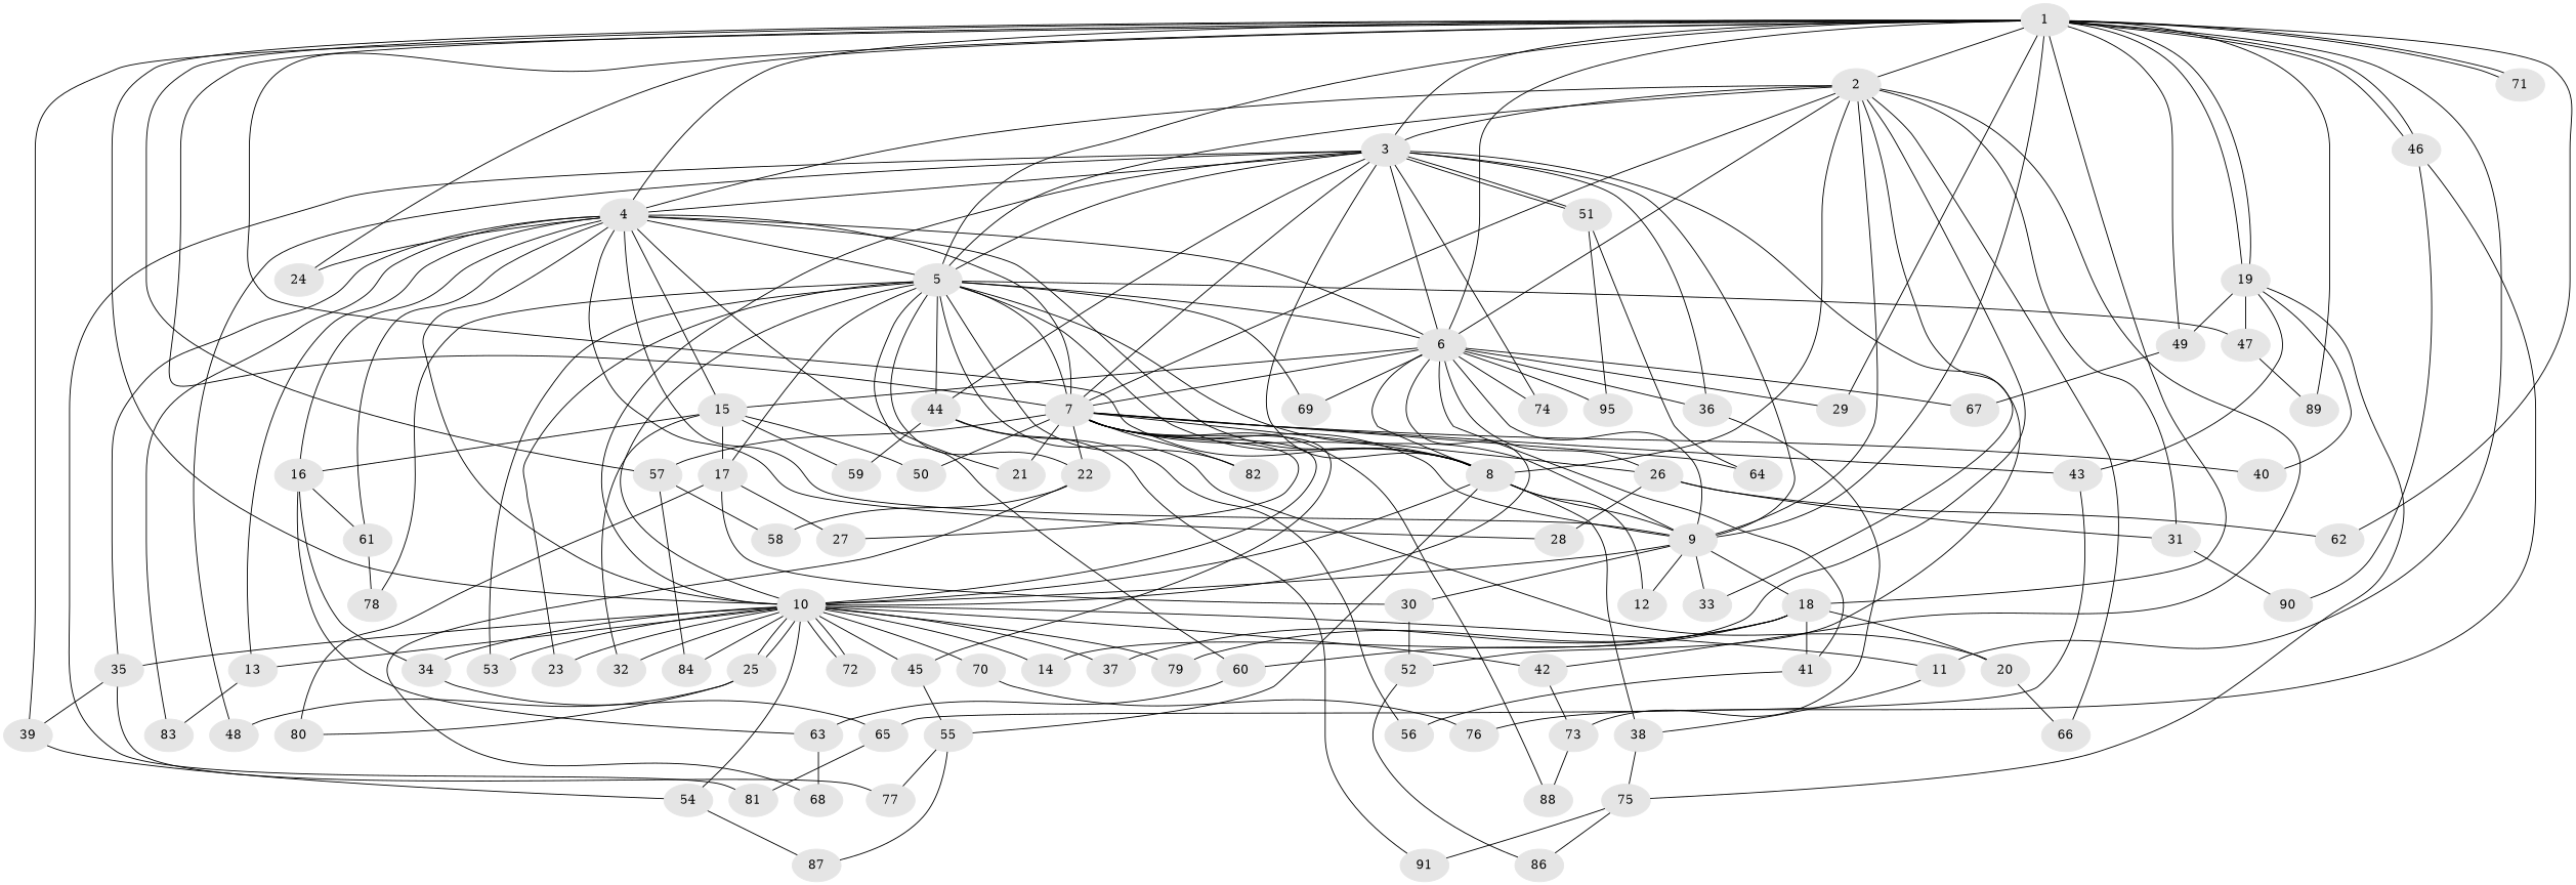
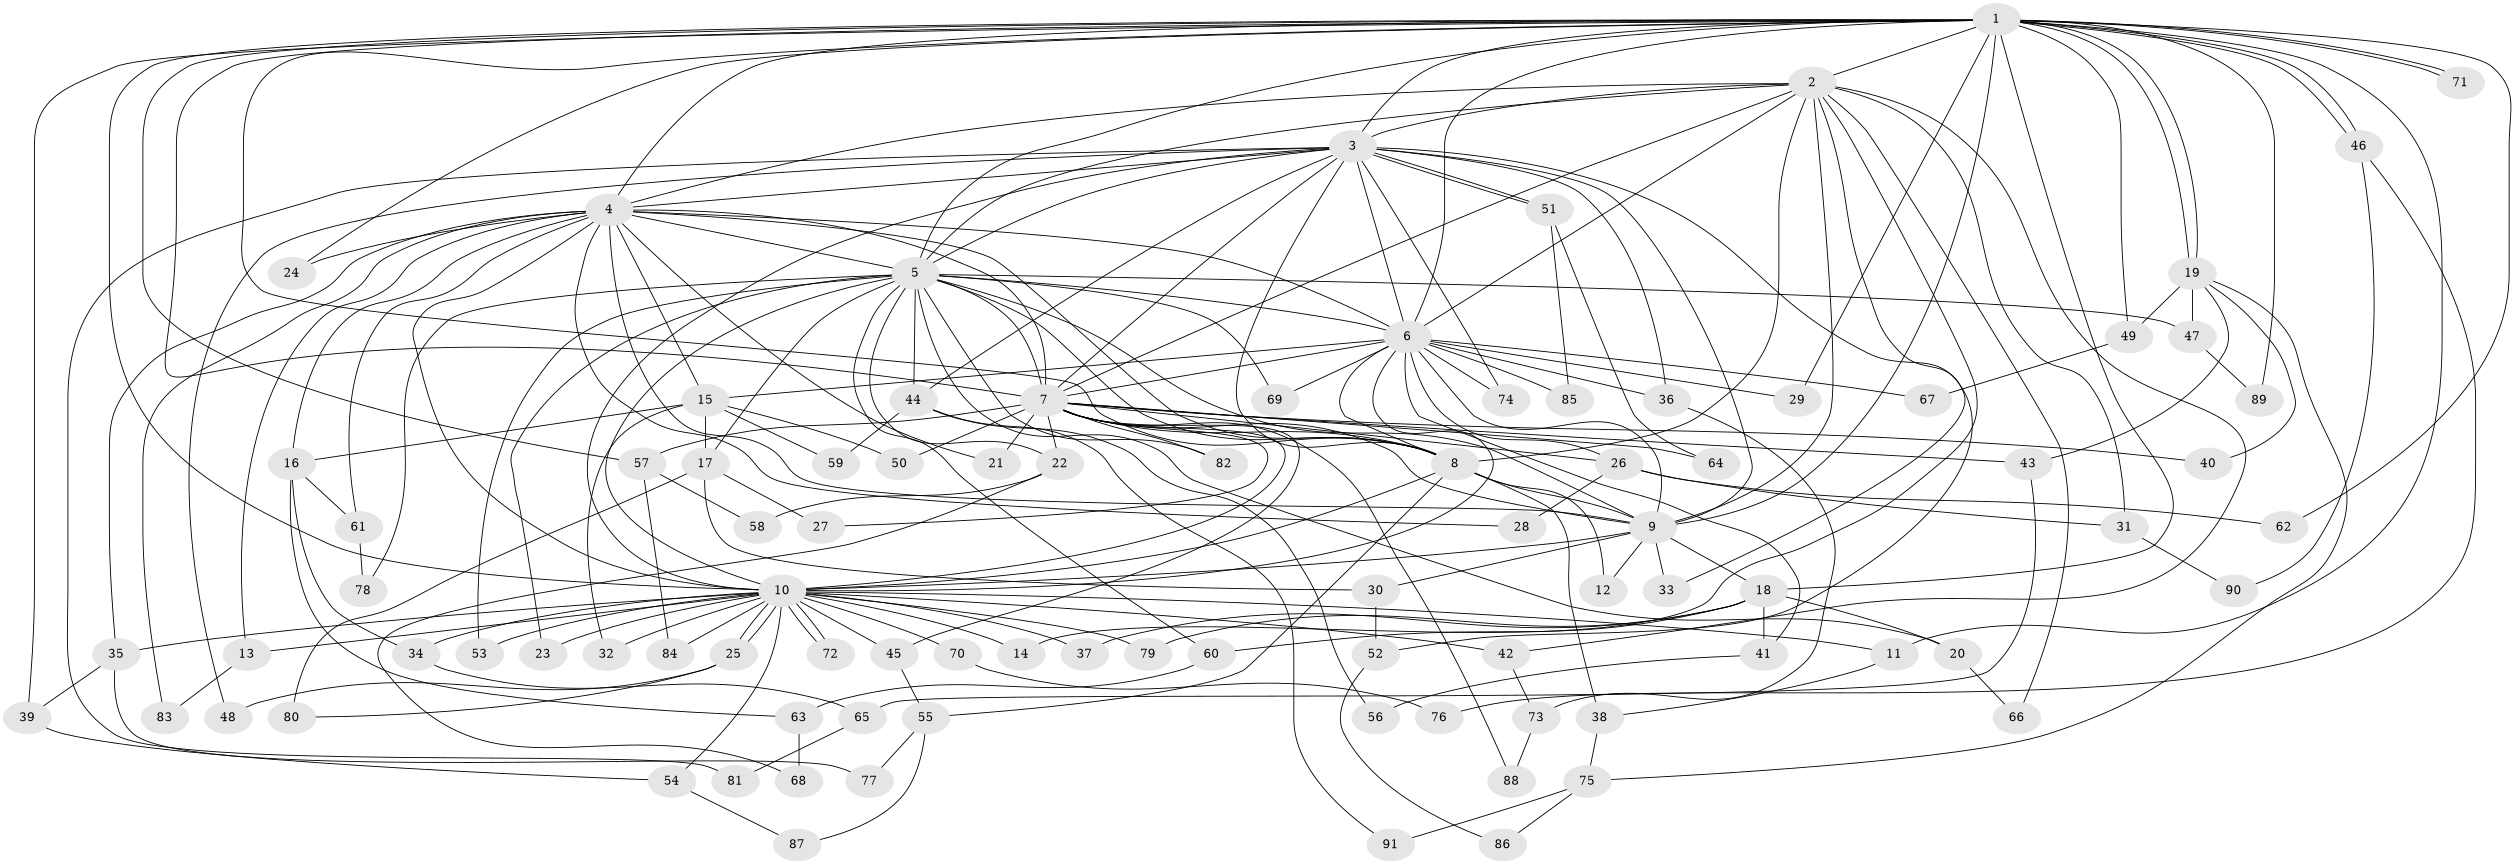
  graph {
    node [color=gray90 style=filled]
    1
    2
    3
    4
    5
    6
    7
    8
    9
    10
    11
    18
    19
    24
    29
    39
    46
    49
    57
    62
    71
    89
    14
    31
    33
    42
    66
    36
    44
    48
    51
    52
    74
    81
    13
    15
    16
    21
    28
    35
    61
    83
    17
    20
    22
    23
    47
    53
    60
    69
    78
    82
    26
    41
    67
-   85 [label=95]
+   85
    27
    40
    43
    45
    50
    64
    88
    12
    38
    55
    30
    25
    32
    34
    37
    54
    70
    72
    79
    84
    75
    90
    76
    58
    73
    59
    56
    91
    86
    63
    77
    80
    68
    65
    87
    1 -- 2
    1 -- 3
    1 -- 4
    1 -- 5
    1 -- 6
    1 -- 7
    1 -- 8
    1 -- 9
    1 -- 10
    1 -- 11
    1 -- 18
    1 -- 19
    1 -- 19
    1 -- 24
    1 -- 29
    1 -- 39
    1 -- 46
    1 -- 46
    1 -- 49
    1 -- 57
    1 -- 62
    1 -- 71
    1 -- 71
    1 -- 89
    2 -- 3
    2 -- 4
    2 -- 5
    2 -- 6
    2 -- 7
    2 -- 8
    2 -- 9
    2 -- 14
    2 -- 31
    2 -- 33
    2 -- 42
    2 -- 66
    3 -- 4
    3 -- 5
    3 -- 6
    3 -- 7
    3 -- 8
    3 -- 9
    3 -- 10
    3 -- 36
    3 -- 44
    3 -- 48
    3 -- 51
    3 -- 51
    3 -- 52
    3 -- 74
    3 -- 81
    4 -- 5
    4 -- 6
    4 -- 7
    4 -- 8
    4 -- 9
    4 -- 10
    4 -- 24
    4 -- 13
    4 -- 15
    4 -- 16
    4 -- 21
    4 -- 28
    4 -- 35
    4 -- 61
    4 -- 83
    5 -- 6
    5 -- 7
    5 -- 8
    5 -- 9
    5 -- 10
    5 -- 44
    5 -- 17
    5 -- 20
    5 -- 22
    5 -- 23
    5 -- 47
    5 -- 53
    5 -- 60
    5 -- 69
    5 -- 78
    5 -- 82
    6 -- 7
    6 -- 8
    6 -- 9
    6 -- 10
    6 -- 29
    6 -- 36
    6 -- 74
    6 -- 15
    6 -- 69
    6 -- 26
    6 -- 41
    6 -- 67
    6 -- 85
    7 -- 8
    7 -- 9
    7 -- 10
    7 -- 57
    7 -- 21
    7 -- 22
    7 -- 82
    7 -- 26
    7 -- 27
    7 -- 40
    7 -- 43
    7 -- 45
    7 -- 50
    7 -- 64
    7 -- 88
    8 -- 9
    8 -- 10
    8 -- 12
    8 -- 38
    8 -- 55
    9 -- 10
    9 -- 18
    9 -- 33
    9 -- 12
    9 -- 30
    10 -- 11
    10 -- 14
    10 -- 42
    10 -- 13
    10 -- 35
    10 -- 23
    10 -- 53
    10 -- 45
    10 -- 25
    10 -- 25
    10 -- 32
    10 -- 34
    10 -- 37
    10 -- 54
    10 -- 70
    10 -- 72
    10 -- 72
    10 -- 79
    10 -- 84
    11 -- 38
    18 -- 20
    18 -- 60
    18 -- 41
    18 -- 37
    18 -- 79
    19 -- 49
    19 -- 47
    19 -- 40
    19 -- 43
    19 -- 75
    39 -- 54
    46 -- 90
    46 -- 76
    49 -- 67
    57 -- 84
    57 -- 58
    31 -- 90
    42 -- 73
    36 -- 73
    44 -- 59
    44 -- 56
    44 -- 91
    51 -- 85
    51 -- 64
    52 -- 86
    13 -- 83
    15 -- 16
    15 -- 17
    15 -- 50
    15 -- 32
    15 -- 59
    16 -- 61
    16 -- 34
    16 -- 63
    35 -- 39
    35 -- 77
    61 -- 78
    17 -- 27
    17 -- 30
    17 -- 80
    20 -- 66
    22 -- 58
    22 -- 68
    47 -- 89
    60 -- 63
    26 -- 62
    26 -- 31
    26 -- 28
    41 -- 56
    43 -- 65
    45 -- 55
    38 -- 75
    55 -- 77
    55 -- 87
    30 -- 52
    25 -- 48
    25 -- 80
    34 -- 65
    54 -- 87
    70 -- 76
    75 -- 91
    75 -- 86
    73 -- 88
    63 -- 68
    65 -- 81
  }
